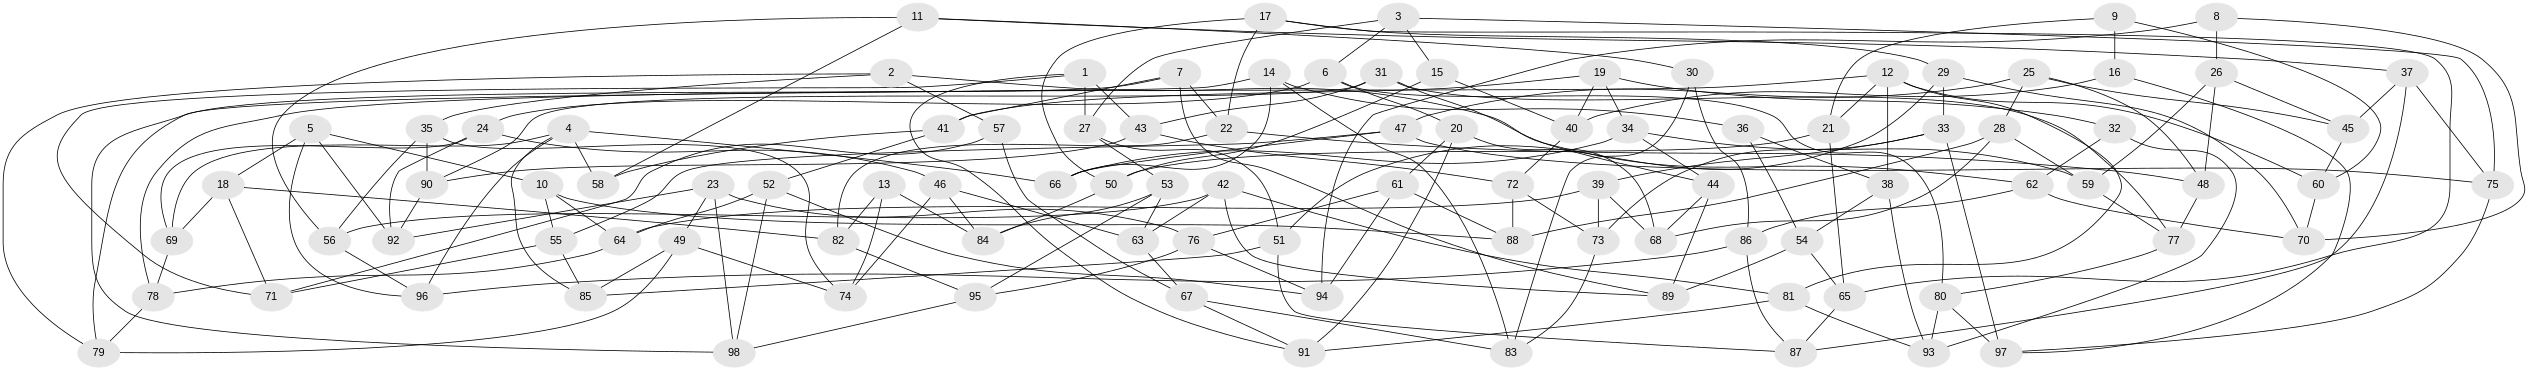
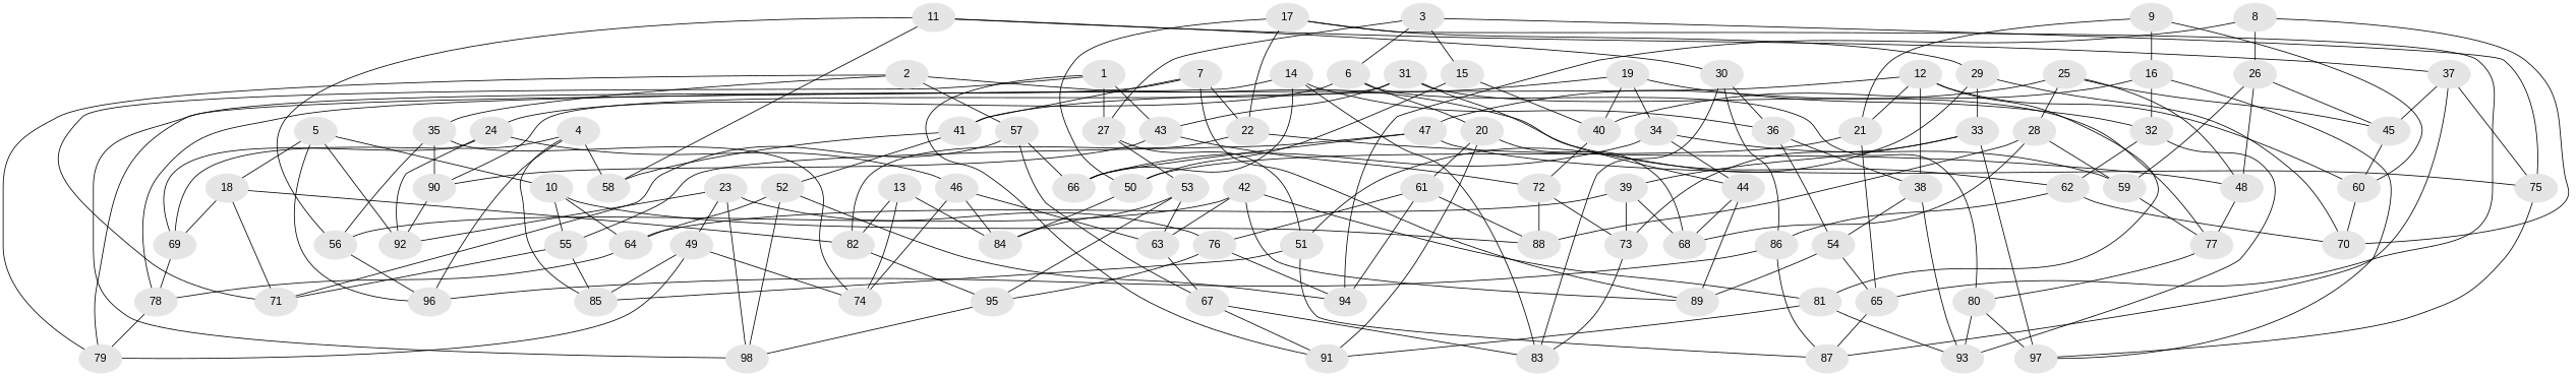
  graph {
    fontname="Liberation Sans"
    node [color=gray90 fontname="Liberation Sans" style=filled]
    edge [fontname="Liberation Sans"]
    1
    27
    43
    71
    91
    51
    53
    90
    72
    2
    35
    57
    62
    79
    56
    74
    66
    67
    70
    86
    3
    6
    15
    75
    20
    24
    80
    40
    50
    97
    4
    58
    69
    85
    96
    78
    5
    10
    18
    92
    55
    64
    88
    82
    61
    68
    46
    93
    7
    22
    41
    89
    98
    48
    52
    8
    26
    94
    45
    59
    9
    16
    21
    60
    13
    84
    32
    65
    11
    30
    37
    36
    83
    87
    12
    38
    81
    54
    95
    14
    17
    29
    33
    19
    34
    44
    76
    77
    23
    49
    63
    25
    28
    47
    39
    73
    31
    42
    1 -- 27
    1 -- 43
    1 -- 71
    1 -- 91
    27 -- 51
    27 -- 53
    43 -- 90
    43 -- 72
    51 -- 85
    51 -- 87
    53 -- 84
    53 -- 95
    53 -- 63
    90 -- 92
    72 -- 88
    72 -- 73
    2 -- 35
    2 -- 57
    2 -- 62
    2 -- 79
    35 -- 90
    35 -- 56
    35 -- 74
    57 -- 71
-   4 -- 66
+   57 -- 66
    57 -- 67
    62 -- 70
    62 -- 86
    56 -- 96
    67 -- 91
    67 -- 83
    86 -- 96
    86 -- 87
    3 -- 27
    3 -- 6
    3 -- 15
    3 -- 75
    6 -- 20
    6 -- 24
    6 -- 80
    15 -- 40
    15 -- 50
    75 -- 97
    20 -- 91
    20 -- 61
    20 -- 68
    24 -- 69
    24 -- 92
    24 -- 46
    80 -- 97
    80 -- 93
    40 -- 72
    50 -- 84
    4 -- 58
    4 -- 69
    4 -- 85
    4 -- 96
    69 -- 78
    78 -- 79
    5 -- 96
    5 -- 10
    5 -- 18
    5 -- 92
    10 -- 55
    10 -- 64
    10 -- 88
    18 -- 71
    18 -- 69
    18 -- 82
    55 -- 71
    55 -- 85
    64 -- 78
    82 -- 95
    61 -- 88
    61 -- 94
    61 -- 76
    46 -- 74
    46 -- 84
    46 -- 63
    7 -- 22
    7 -- 41
    7 -- 89
    7 -- 98
    22 -- 82
    22 -- 48
    41 -- 58
    41 -- 52
    48 -- 77
    52 -- 64
    52 -- 98
    52 -- 94
    8 -- 70
    8 -- 26
    8 -- 94
    26 -- 48
    26 -- 45
    26 -- 59
    45 -- 60
    59 -- 77
    9 -- 16
    9 -- 21
    9 -- 60
    16 -- 40
    16 -- 97
+   16 -- 32
    21 -- 50
    21 -- 65
    60 -- 70
    13 -- 74
    13 -- 82
    13 -- 84
    32 -- 62
    32 -- 93
    65 -- 87
    11 -- 56
    11 -- 58
    11 -- 30
    11 -- 37
    30 -- 86
+   30 -- 36
    30 -- 83
    37 -- 75
    37 -- 45
    37 -- 87
    36 -- 38
    36 -- 54
    12 -- 78
    12 -- 21
    12 -- 60
    12 -- 38
    12 -- 81
    38 -- 93
    38 -- 54
    81 -- 91
    81 -- 93
    54 -- 89
    54 -- 65
    95 -- 98
    14 -- 79
    14 -- 66
    14 -- 36
    14 -- 83
    17 -- 50
    17 -- 22
    17 -- 65
    17 -- 29
    29 -- 51
    29 -- 70
    29 -- 33
    33 -- 97
    33 -- 39
    33 -- 73
    19 -- 40
    19 -- 41
    19 -- 32
    19 -- 34
    34 -- 66
    34 -- 59
    34 -- 44
    44 -- 68
    44 -- 89
    76 -- 94
    76 -- 95
    77 -- 80
    23 -- 92
    23 -- 98
    23 -- 76
    23 -- 49
    49 -- 79
    49 -- 74
    49 -- 85
    63 -- 67
    25 -- 48
    25 -- 45
    25 -- 28
    25 -- 47
    28 -- 88
    28 -- 68
    28 -- 59
    47 -- 66
    47 -- 75
    47 -- 55
    39 -- 64
    39 -- 68
    39 -- 73
    73 -- 83
    31 -- 43
    31 -- 90
    31 -- 44
    31 -- 77
    42 -- 56
    42 -- 89
    42 -- 81
    42 -- 63
  }
